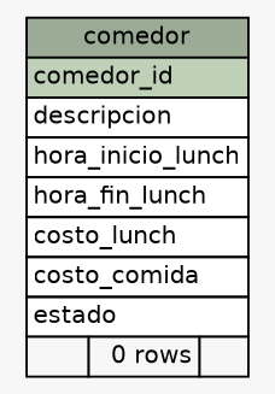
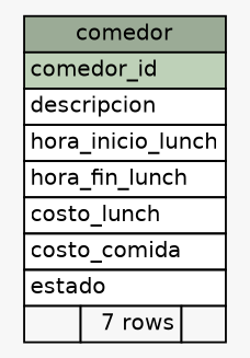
  digraph {
    bgcolor="#f7f7f7"
    fontname=Helvetica
    fontsize=11
    nodesep=0.18
    rankdir=RL
    ranksep=0.46
-   n1 [fontname=Helvetica fontsize=11 label=<     <TABLE BORDER="0" CELLBORDER="1" CELLSPACING="0" BGCOLOR="#ffffff">       <TR><TD COLSPAN="3" BGCOLOR="#9bab96" ALIGN="CENTER">comedor</TD></TR>       <TR><TD PORT="comedor_id" COLSPAN="3" BGCOLOR="#bed1b8" ALIGN="LEFT">comedor_id</TD></TR>       <TR><TD PORT="descripcion" COLSPAN="3" ALIGN="LEFT">descripcion</TD></TR>       <TR><TD PORT="hora_inicio_lunch" COLSPAN="3" ALIGN="LEFT">hora_inicio_lunch</TD></TR>       <TR><TD PORT="hora_fin_lunch" COLSPAN="3" ALIGN="LEFT">hora_fin_lunch</TD></TR>       <TR><TD PORT="costo_lunch" COLSPAN="3" ALIGN="LEFT">costo_lunch</TD></TR>       <TR><TD PORT="costo_comida" COLSPAN="3" ALIGN="LEFT">costo_comida</TD></TR>       <TR><TD PORT="estado" COLSPAN="3" ALIGN="LEFT">estado</TD></TR>       <TR><TD ALIGN="LEFT" BGCOLOR="#f7f7f7">  </TD><TD ALIGN="RIGHT" BGCOLOR="#f7f7f7">0 rows</TD><TD ALIGN="RIGHT" BGCOLOR="#f7f7f7">  </TD></TR>     </TABLE>> shape=plaintext]
+   n1 [fontname=Helvetica fontsize=11 label=<     <TABLE BORDER="0" CELLBORDER="1" CELLSPACING="0" BGCOLOR="#ffffff">       <TR><TD COLSPAN="3" BGCOLOR="#9bab96" ALIGN="CENTER">comedor</TD></TR>       <TR><TD PORT="comedor_id" COLSPAN="3" BGCOLOR="#bed1b8" ALIGN="LEFT">comedor_id</TD></TR>       <TR><TD PORT="descripcion" COLSPAN="3" ALIGN="LEFT">descripcion</TD></TR>       <TR><TD PORT="hora_inicio_lunch" COLSPAN="3" ALIGN="LEFT">hora_inicio_lunch</TD></TR>       <TR><TD PORT="hora_fin_lunch" COLSPAN="3" ALIGN="LEFT">hora_fin_lunch</TD></TR>       <TR><TD PORT="costo_lunch" COLSPAN="3" ALIGN="LEFT">costo_lunch</TD></TR>       <TR><TD PORT="costo_comida" COLSPAN="3" ALIGN="LEFT">costo_comida</TD></TR>       <TR><TD PORT="estado" COLSPAN="3" ALIGN="LEFT">estado</TD></TR>       <TR><TD ALIGN="LEFT" BGCOLOR="#f7f7f7">  </TD><TD ALIGN="RIGHT" BGCOLOR="#f7f7f7">7 rows</TD><TD ALIGN="RIGHT" BGCOLOR="#f7f7f7">  </TD></TR>     </TABLE>> shape=plaintext]
  }
